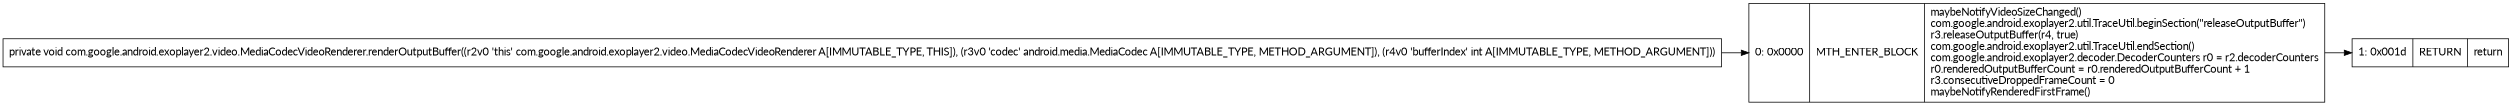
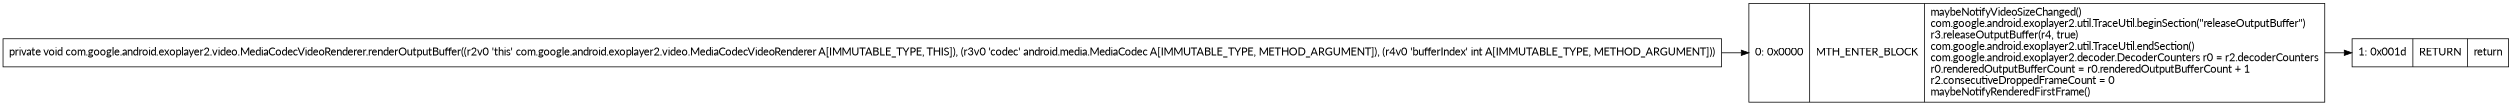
  digraph {
    rankdir=LR
    fontname=Lato
    node [shape=record fontname=Lato]
    edge [fontname=Lato]
-   n1 [label="{0\:\ 0x0000|MTH_ENTER_BLOCK\l|maybeNotifyVideoSizeChanged()\lcom.google.android.exoplayer2.util.TraceUtil.beginSection(\"releaseOutputBuffer\")\lr3.releaseOutputBuffer(r4, true)\lcom.google.android.exoplayer2.util.TraceUtil.endSection()\lcom.google.android.exoplayer2.decoder.DecoderCounters r0 = r2.decoderCounters\lr0.renderedOutputBufferCount = r0.renderedOutputBufferCount + 1\lr3.consecutiveDroppedFrameCount = 0\lmaybeNotifyRenderedFirstFrame()\l}"]
+   n1 [label="{0\:\ 0x0000|MTH_ENTER_BLOCK\l|maybeNotifyVideoSizeChanged()\lcom.google.android.exoplayer2.util.TraceUtil.beginSection(\"releaseOutputBuffer\")\lr3.releaseOutputBuffer(r4, true)\lcom.google.android.exoplayer2.util.TraceUtil.endSection()\lcom.google.android.exoplayer2.decoder.DecoderCounters r0 = r2.decoderCounters\lr0.renderedOutputBufferCount = r0.renderedOutputBufferCount + 1\lr2.consecutiveDroppedFrameCount = 0\lmaybeNotifyRenderedFirstFrame()\l}"]
    n2 [label="{1\:\ 0x001d|RETURN\l|return\l}"]
    n3 [label="{private void com.google.android.exoplayer2.video.MediaCodecVideoRenderer.renderOutputBuffer((r2v0 'this' com.google.android.exoplayer2.video.MediaCodecVideoRenderer A[IMMUTABLE_TYPE, THIS]), (r3v0 'codec' android.media.MediaCodec A[IMMUTABLE_TYPE, METHOD_ARGUMENT]), (r4v0 'bufferIndex' int A[IMMUTABLE_TYPE, METHOD_ARGUMENT])) }"]
    n1 -> n2
    n3 -> n1
  }
